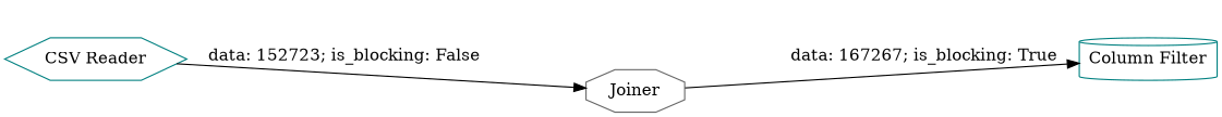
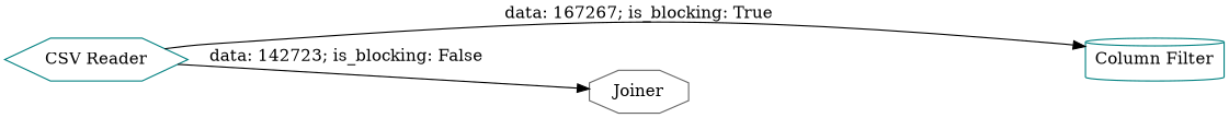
  digraph {
    rankdir=LR
    node [color=teal]
    n1 [label="Column Filter" shape=cylinder]
    n2 [color=gray40 label=Joiner shape=octagon]
    n3 [label="CSV Reader" shape=hexagon]
-   n2 -> n1 [label="data: 167267; is_blocking: True"]
-   n3 -> n2 [label="data: 152723; is_blocking: False"]
+   n3 -> n1 [label="data: 167267; is_blocking: True"]
+   n3 -> n2 [label="data: 142723; is_blocking: False"]
  }
